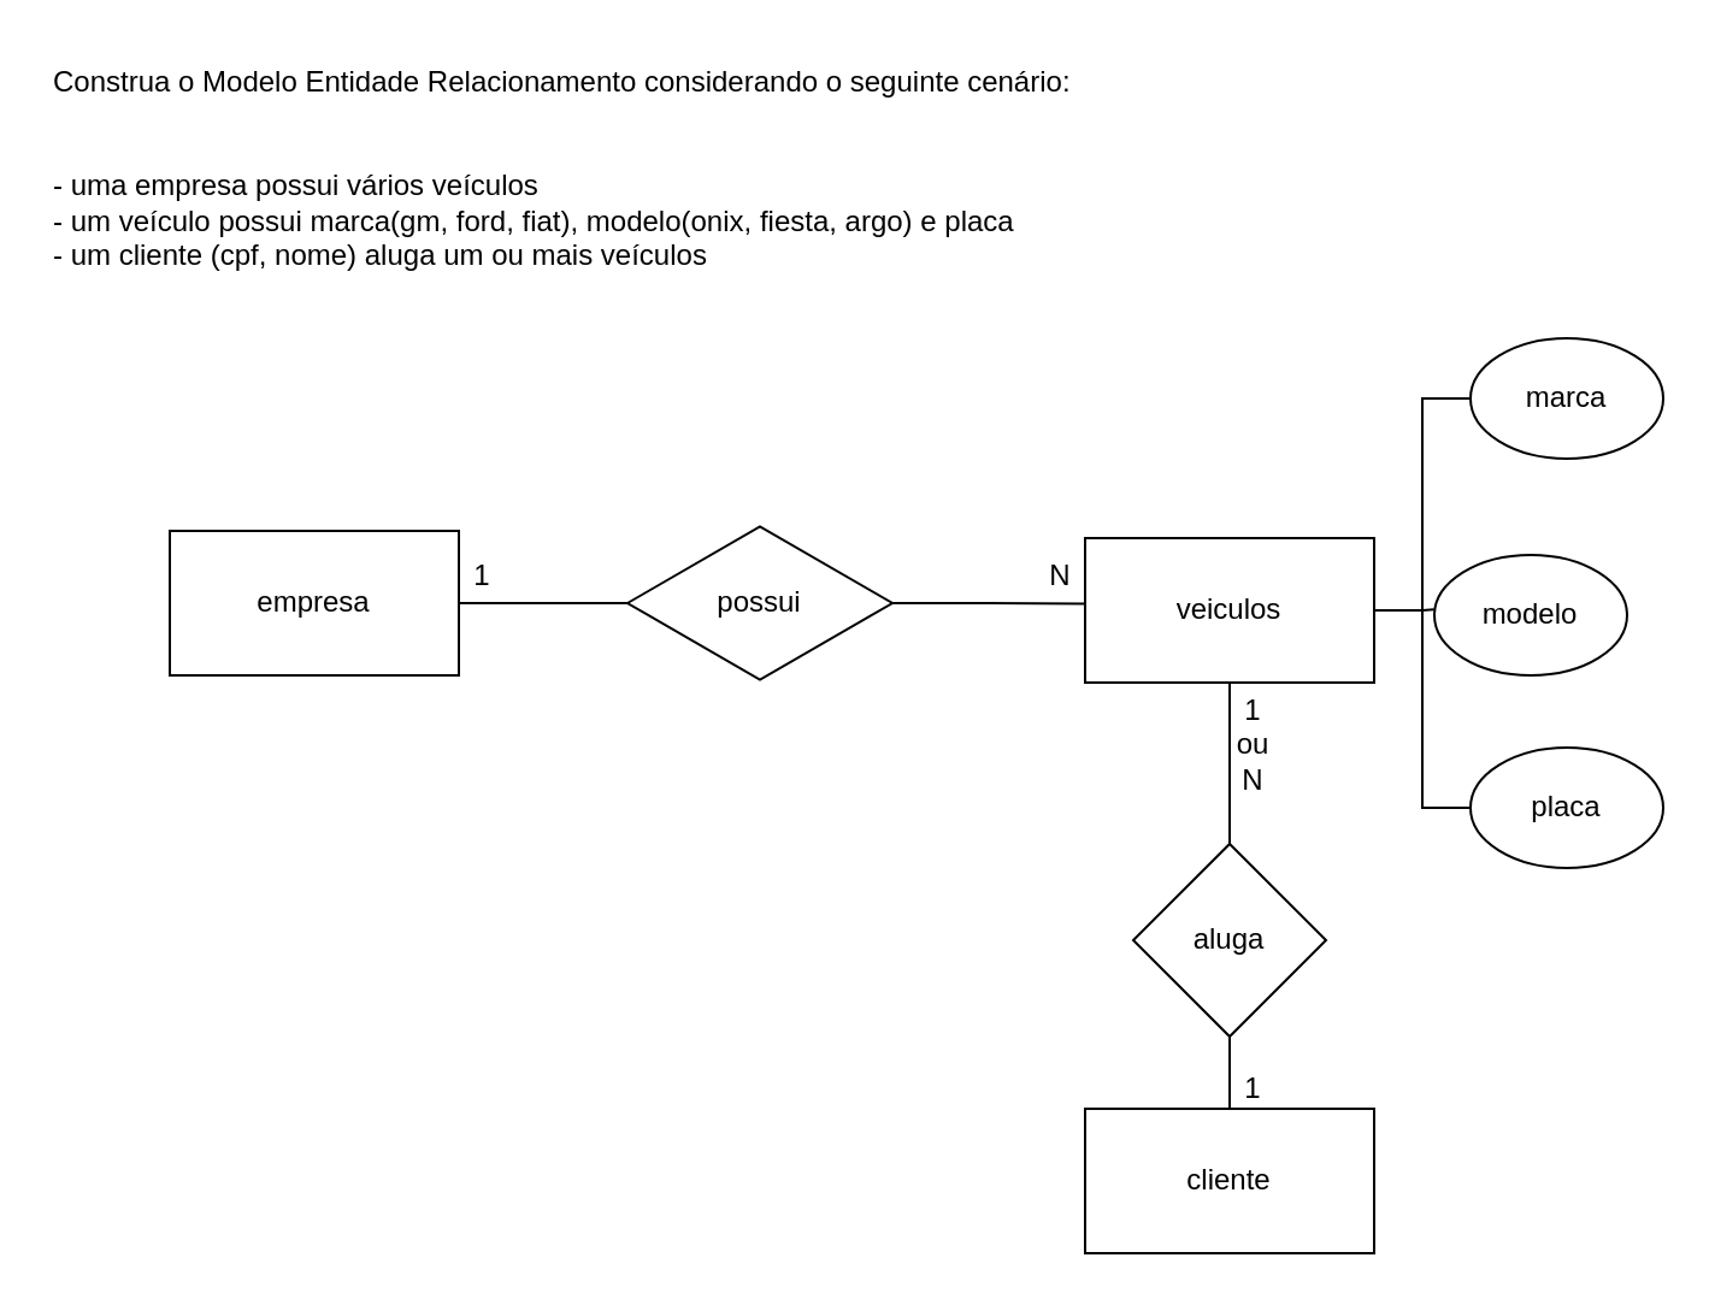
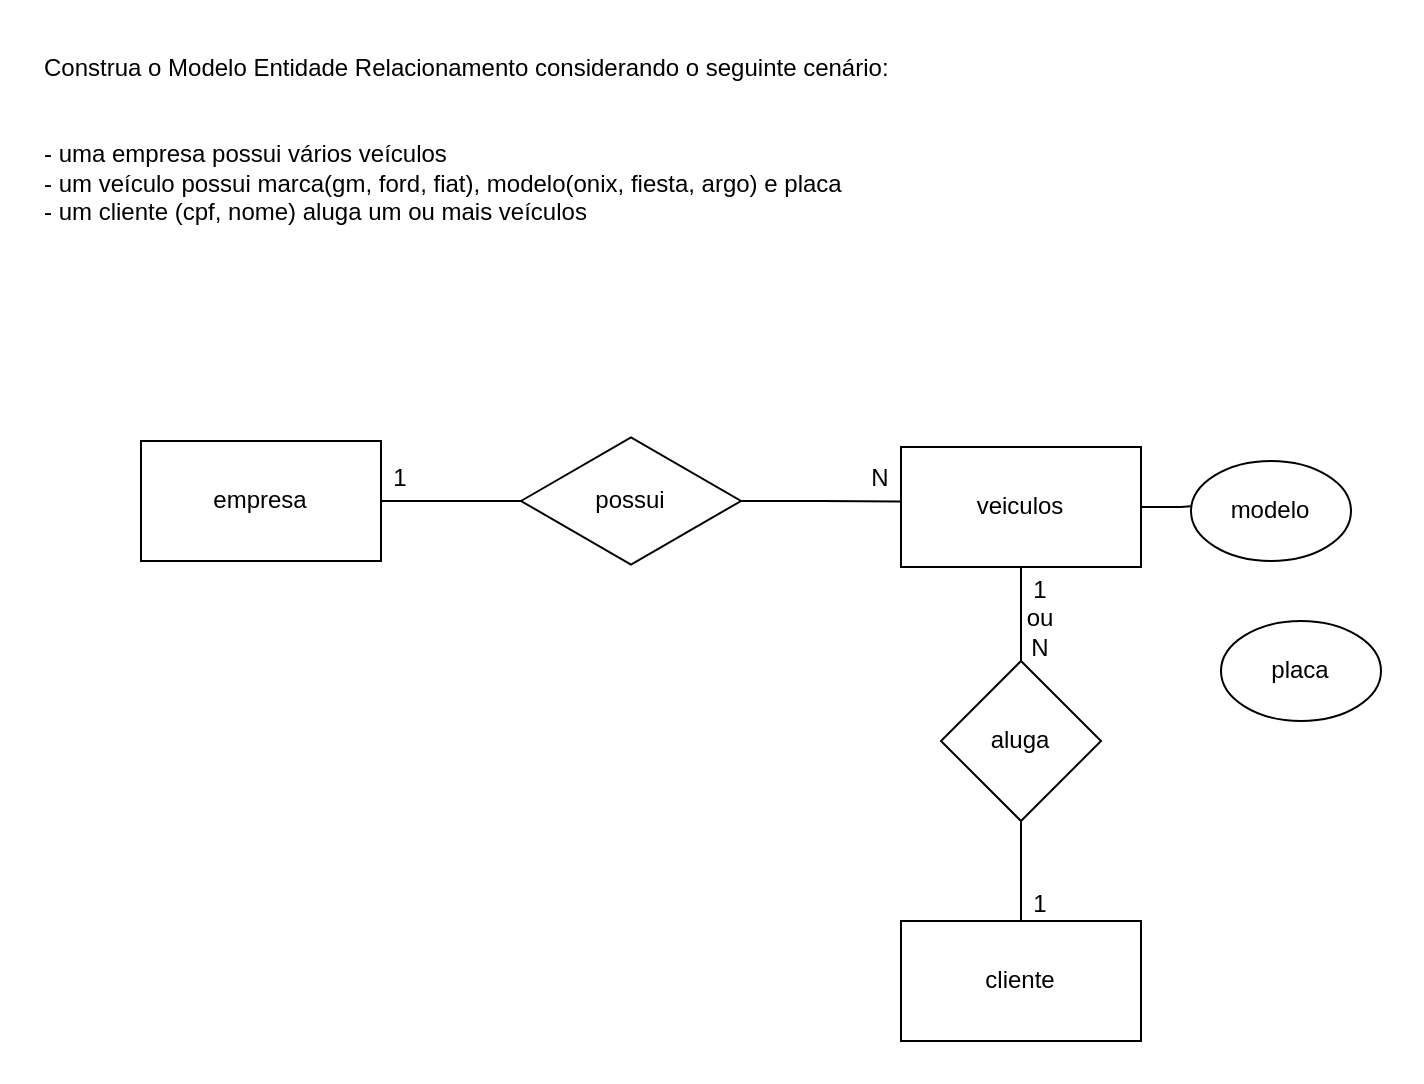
  <mxCell id="0" />
  <mxCell id="1" parent="0" />
  <mxCell id="2" style="edgeStyle=orthogonalEdgeStyle;rounded=0;orthogonalLoop=1;jettySize=auto;html=1;entryX=-0.004;entryY=0.454;entryDx=0;entryDy=0;entryPerimeter=0;endArrow=none;endFill=0;" parent="1" source="3" target="9" edge="1"><mxGeometry relative="1" as="geometry" /></mxCell>
  <mxCell id="3" value="possui" style="html=1;whiteSpace=wrap;aspect=fixed;shape=isoRectangle;" parent="1" vertex="1"><mxGeometry x="260" y="217" width="110" height="66" as="geometry" /></mxCell>
  <mxCell id="4" style="edgeStyle=orthogonalEdgeStyle;rounded=0;orthogonalLoop=1;jettySize=auto;html=1;entryX=0;entryY=0.5;entryDx=0;entryDy=0;entryPerimeter=0;endArrow=none;endFill=0;" parent="1" source="5" target="3" edge="1"><mxGeometry relative="1" as="geometry" /></mxCell>
  <mxCell id="5" value="empresa" style="rounded=0;whiteSpace=wrap;html=1;" parent="1" vertex="1"><mxGeometry x="70" y="220" width="120" height="60" as="geometry" /></mxCell>
  <mxCell id="6" style="edgeStyle=orthogonalEdgeStyle;rounded=0;orthogonalLoop=1;jettySize=auto;html=1;entryX=-0.002;entryY=0.453;entryDx=0;entryDy=0;entryPerimeter=0;endArrow=none;endFill=0;" parent="1" source="9" target="11" edge="1"><mxGeometry relative="1" as="geometry" /></mxCell>
- <mxCell id="7" style="edgeStyle=orthogonalEdgeStyle;rounded=0;orthogonalLoop=1;jettySize=auto;html=1;entryX=0;entryY=0.5;entryDx=0;entryDy=0;endArrow=none;endFill=0;" parent="1" source="9" target="10" edge="1"><mxGeometry relative="1" as="geometry" /></mxCell>
- <mxCell id="8" style="edgeStyle=orthogonalEdgeStyle;rounded=0;orthogonalLoop=1;jettySize=auto;html=1;entryX=0;entryY=0.5;entryDx=0;entryDy=0;endArrow=none;endFill=0;" parent="1" source="9" target="12" edge="1"><mxGeometry relative="1" as="geometry" /></mxCell>
  <mxCell id="9" value="veiculos" style="rounded=0;whiteSpace=wrap;html=1;" parent="1" vertex="1"><mxGeometry x="450" y="223" width="120" height="60" as="geometry" /></mxCell>
- <mxCell id="10" value="marca" style="ellipse;whiteSpace=wrap;html=1;" parent="1" vertex="1"><mxGeometry x="610" y="140" width="80" height="50" as="geometry" /></mxCell>
  <mxCell id="11" value="modelo" style="ellipse;whiteSpace=wrap;html=1;" parent="1" vertex="1"><mxGeometry x="595" y="230" width="80" height="50" as="geometry" /></mxCell>
  <mxCell id="12" value="placa" style="ellipse;whiteSpace=wrap;html=1;" parent="1" vertex="1"><mxGeometry x="610" y="310" width="80" height="50" as="geometry" /></mxCell>
  <mxCell id="13" style="edgeStyle=orthogonalEdgeStyle;rounded=0;orthogonalLoop=1;jettySize=auto;html=1;entryX=0.5;entryY=1;entryDx=0;entryDy=0;endArrow=none;endFill=0;" parent="1" source="14" target="16" edge="1"><mxGeometry relative="1" as="geometry" /></mxCell>
  <mxCell id="14" value="cliente" style="rounded=0;whiteSpace=wrap;html=1;" parent="1" vertex="1"><mxGeometry x="450" y="460" width="120" height="60" as="geometry" /></mxCell>
  <mxCell id="15" style="edgeStyle=orthogonalEdgeStyle;rounded=0;orthogonalLoop=1;jettySize=auto;html=1;entryX=0.5;entryY=1;entryDx=0;entryDy=0;endArrow=none;endFill=0;" parent="1" source="16" target="9" edge="1"><mxGeometry relative="1" as="geometry" /></mxCell>
- <mxCell id="16" value="aluga" style="rhombus;whiteSpace=wrap;html=1;" parent="1" vertex="1"><mxGeometry x="470" y="350" width="80" height="80" as="geometry" /></mxCell>
+ <mxCell id="16" value="aluga" style="rhombus;whiteSpace=wrap;html=1;" parent="1" vertex="1"><mxGeometry x="470" y="330" width="80" height="80" as="geometry" /></mxCell>
  <mxCell id="17" value="1" style="text;html=1;strokeColor=none;fillColor=none;align=center;verticalAlign=middle;whiteSpace=wrap;rounded=0;" parent="1" vertex="1"><mxGeometry x="190" y="230" width="20" height="17" as="geometry" /></mxCell>
  <mxCell id="18" value="N" style="text;html=1;strokeColor=none;fillColor=none;align=center;verticalAlign=middle;whiteSpace=wrap;rounded=0;" parent="1" vertex="1"><mxGeometry x="430" y="230" width="20" height="17" as="geometry" /></mxCell>
  <mxCell id="19" value="1 ou N" style="text;html=1;strokeColor=none;fillColor=none;align=center;verticalAlign=middle;whiteSpace=wrap;rounded=0;" parent="1" vertex="1"><mxGeometry x="510" y="300" width="20" height="17" as="geometry" /></mxCell>
  <mxCell id="20" value="1" style="text;html=1;strokeColor=none;fillColor=none;align=center;verticalAlign=middle;whiteSpace=wrap;rounded=0;" parent="1" vertex="1"><mxGeometry x="510" y="443" width="20" height="17" as="geometry" /></mxCell>
  <mxCell id="21" value="Construa o Modelo Entidade Relacionamento considerando o seguinte cenário:&#10;&#10;&#10;- uma empresa possui vários veículos&#10;- um veículo possui marca(gm, ford, fiat), modelo(onix, fiesta, argo) e placa&#10;- um cliente (cpf, nome) aluga um ou mais veículos" style="text;whiteSpace=wrap;" vertex="1" parent="1"><mxGeometry x="20" y="20" width="460" height="110" as="geometry" /></mxCell>
